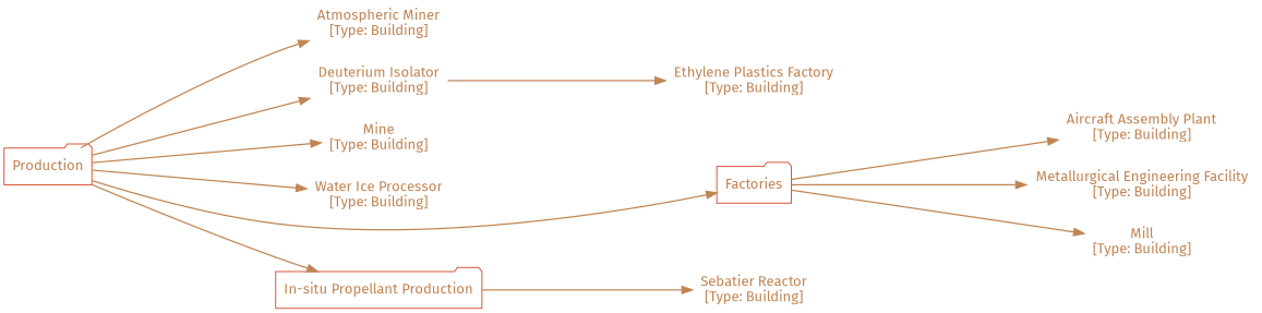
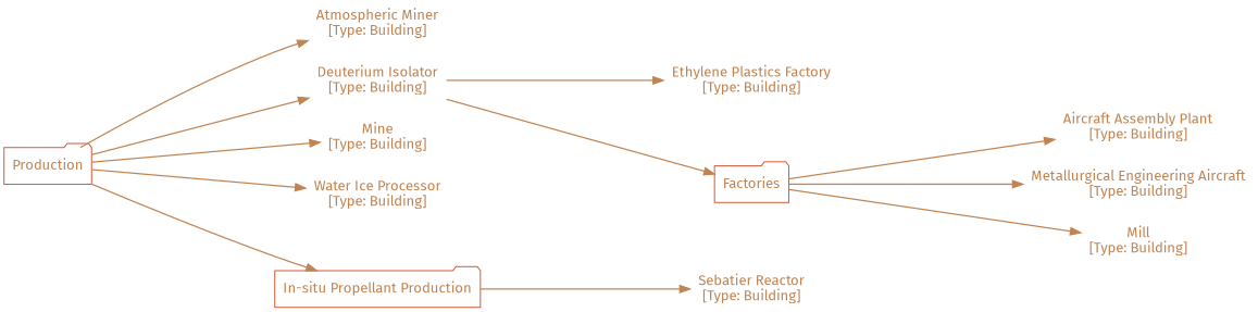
  digraph {
    compound=true
    fontname="Fira Sans"
    rankdir=LR
    ranksep=2.5
    root=Production
    node [color="#d3502dff" fillcolor=gray10 fontcolor="#c08453ff" fontname="Fira Sans" shape=none]
    edge [color="#c08453ff" fontname="Fira Sans" penwidth=1.3]
    n1 [label="Aircraft Assembly Plant\n[Type: Building]"]
    n2 [label="Atmospheric Miner\n[Type: Building]"]
    n3 [label="Deuterium Isolator\n[Type: Building]"]
    n4 [label="Ethylene Plastics Factory\n[Type: Building]"]
-   n5 [label="Metallurgical Engineering Facility\n[Type: Building]"]
+   n5 [label="Metallurgical Engineering Aircraft\n[Type: Building]"]
    n6 [label="Mill\n[Type: Building]"]
    n7 [label="Mine\n[Type: Building]"]
    n8 [label="Sebatier Reactor\n[Type: Building]"]
    n9 [label="Water Ice Processor\n[Type: Building]"]
    Production [shape=folder]
    Factories [shape=folder]
    "In-situ Propellant Production" [shape=folder]
    n3 -> n4
    Production -> n2
    Production -> n3
    Production -> n7
    Production -> n9
-   Production -> Factories [shape=folder]
+   n3 -> Factories [shape=folder]
    Production -> "In-situ Propellant Production"
    Factories -> n1
    Factories -> n5
    Factories -> n6
    "In-situ Propellant Production" -> n8
  }
